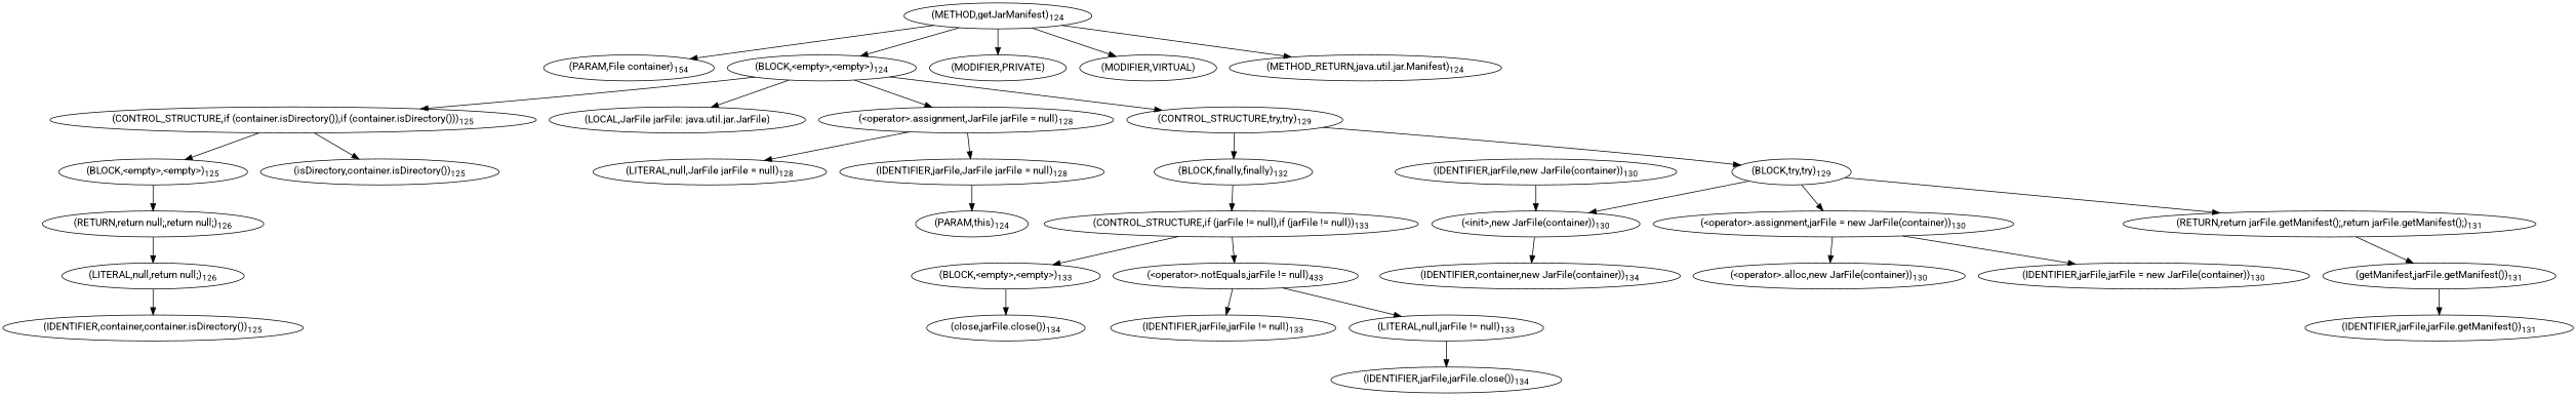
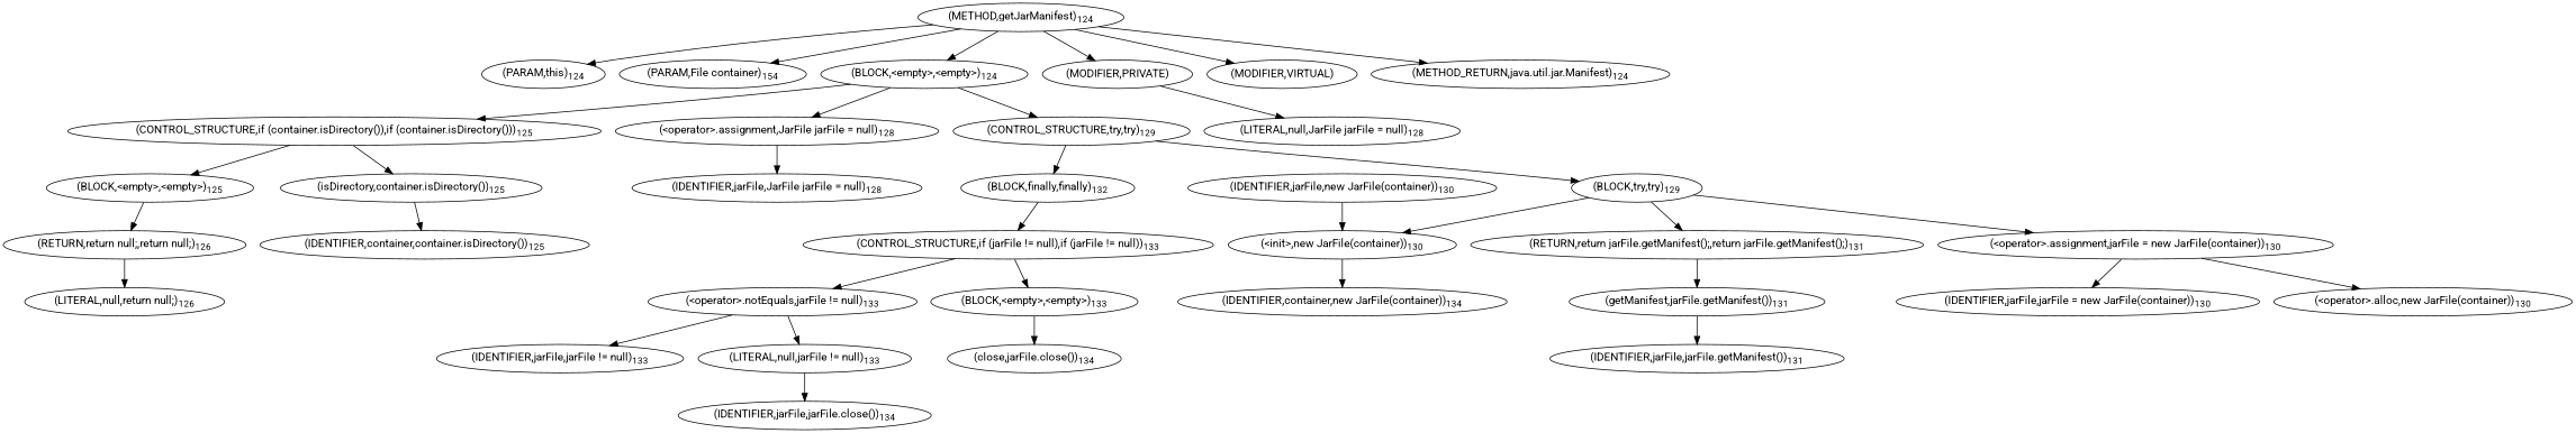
  digraph {
    fontname=Roboto
    node [fontname=Roboto]
    edge [fontname=Roboto]
    n1 [label=<(METHOD,getJarManifest)<SUB>124</SUB>>]
    n2 [label=<(PARAM,this)<SUB>124</SUB>>]
    n3 [label=<(PARAM,File container)<SUB>154</SUB>>]
    n4 [label=<(BLOCK,&lt;empty&gt;,&lt;empty&gt;)<SUB>124</SUB>>]
    n5 [label=<(MODIFIER,PRIVATE)>]
    n6 [label=<(MODIFIER,VIRTUAL)>]
    n7 [label=<(METHOD_RETURN,java.util.jar.Manifest)<SUB>124</SUB>>]
    n8 [label=<(CONTROL_STRUCTURE,if (container.isDirectory()),if (container.isDirectory()))<SUB>125</SUB>>]
-   n9 [label=<(LOCAL,JarFile jarFile: java.util.jar.JarFile)>]
    n10 [label=<(&lt;operator&gt;.assignment,JarFile jarFile = null)<SUB>128</SUB>>]
    n11 [label=<(CONTROL_STRUCTURE,try,try)<SUB>129</SUB>>]
    n12 [label=<(isDirectory,container.isDirectory())<SUB>125</SUB>>]
    n13 [label=<(BLOCK,&lt;empty&gt;,&lt;empty&gt;)<SUB>125</SUB>>]
    n14 [label=<(IDENTIFIER,jarFile,JarFile jarFile = null)<SUB>128</SUB>>]
    n15 [label=<(LITERAL,null,JarFile jarFile = null)<SUB>128</SUB>>]
    n16 [label=<(BLOCK,try,try)<SUB>129</SUB>>]
    n17 [label=<(BLOCK,finally,finally)<SUB>132</SUB>>]
    n18 [label=<(IDENTIFIER,container,container.isDirectory())<SUB>125</SUB>>]
    n19 [label=<(RETURN,return null;,return null;)<SUB>126</SUB>>]
    n20 [label=<(LITERAL,null,return null;)<SUB>126</SUB>>]
    n21 [label=<(&lt;operator&gt;.assignment,jarFile = new JarFile(container))<SUB>130</SUB>>]
    n22 [label=<(&lt;init&gt;,new JarFile(container))<SUB>130</SUB>>]
    n23 [label=<(RETURN,return jarFile.getManifest();,return jarFile.getManifest();)<SUB>131</SUB>>]
    n24 [label=<(CONTROL_STRUCTURE,if (jarFile != null),if (jarFile != null))<SUB>133</SUB>>]
    n25 [label=<(IDENTIFIER,jarFile,jarFile = new JarFile(container))<SUB>130</SUB>>]
    n26 [label=<(&lt;operator&gt;.alloc,new JarFile(container))<SUB>130</SUB>>]
    n27 [label=<(IDENTIFIER,container,new JarFile(container))<SUB>134</SUB>>]
    n28 [label=<(getManifest,jarFile.getManifest())<SUB>131</SUB>>]
    n29 [label=<(IDENTIFIER,jarFile,new JarFile(container))<SUB>130</SUB>>]
    n30 [label=<(IDENTIFIER,jarFile,jarFile.getManifest())<SUB>131</SUB>>]
-   n31 [label=<(&lt;operator&gt;.notEquals,jarFile != null)<SUB>433</SUB>>]
+   n31 [label=<(&lt;operator&gt;.notEquals,jarFile != null)<SUB>133</SUB>>]
    n32 [label=<(BLOCK,&lt;empty&gt;,&lt;empty&gt;)<SUB>133</SUB>>]
    n33 [label=<(IDENTIFIER,jarFile,jarFile != null)<SUB>133</SUB>>]
    n34 [label=<(LITERAL,null,jarFile != null)<SUB>133</SUB>>]
    n35 [label=<(close,jarFile.close())<SUB>134</SUB>>]
    n36 [label=<(IDENTIFIER,jarFile,jarFile.close())<SUB>134</SUB>>]
-   n14 -> n2
+   n1 -> n2
    n1 -> n3
    n1 -> n4
    n1 -> n5
    n1 -> n6
    n1 -> n7
    n4 -> n8
-   n4 -> n9
    n4 -> n10
    n4 -> n11
    n8 -> n12
    n8 -> n13
    n10 -> n14
-   n10 -> n15
+   n5 -> n15
    n11 -> n16
    n11 -> n17
-   n20 -> n18
+   n12 -> n18
    n13 -> n19
    n16 -> n21
    n16 -> n22
    n16 -> n23
    n17 -> n24
    n19 -> n20
    n21 -> n25
    n21 -> n26
    n22 -> n27
    n23 -> n28
    n24 -> n31
    n24 -> n32
    n28 -> n30
    n29 -> n22
    n31 -> n33
    n31 -> n34
    n32 -> n35
    n34 -> n36
  }
